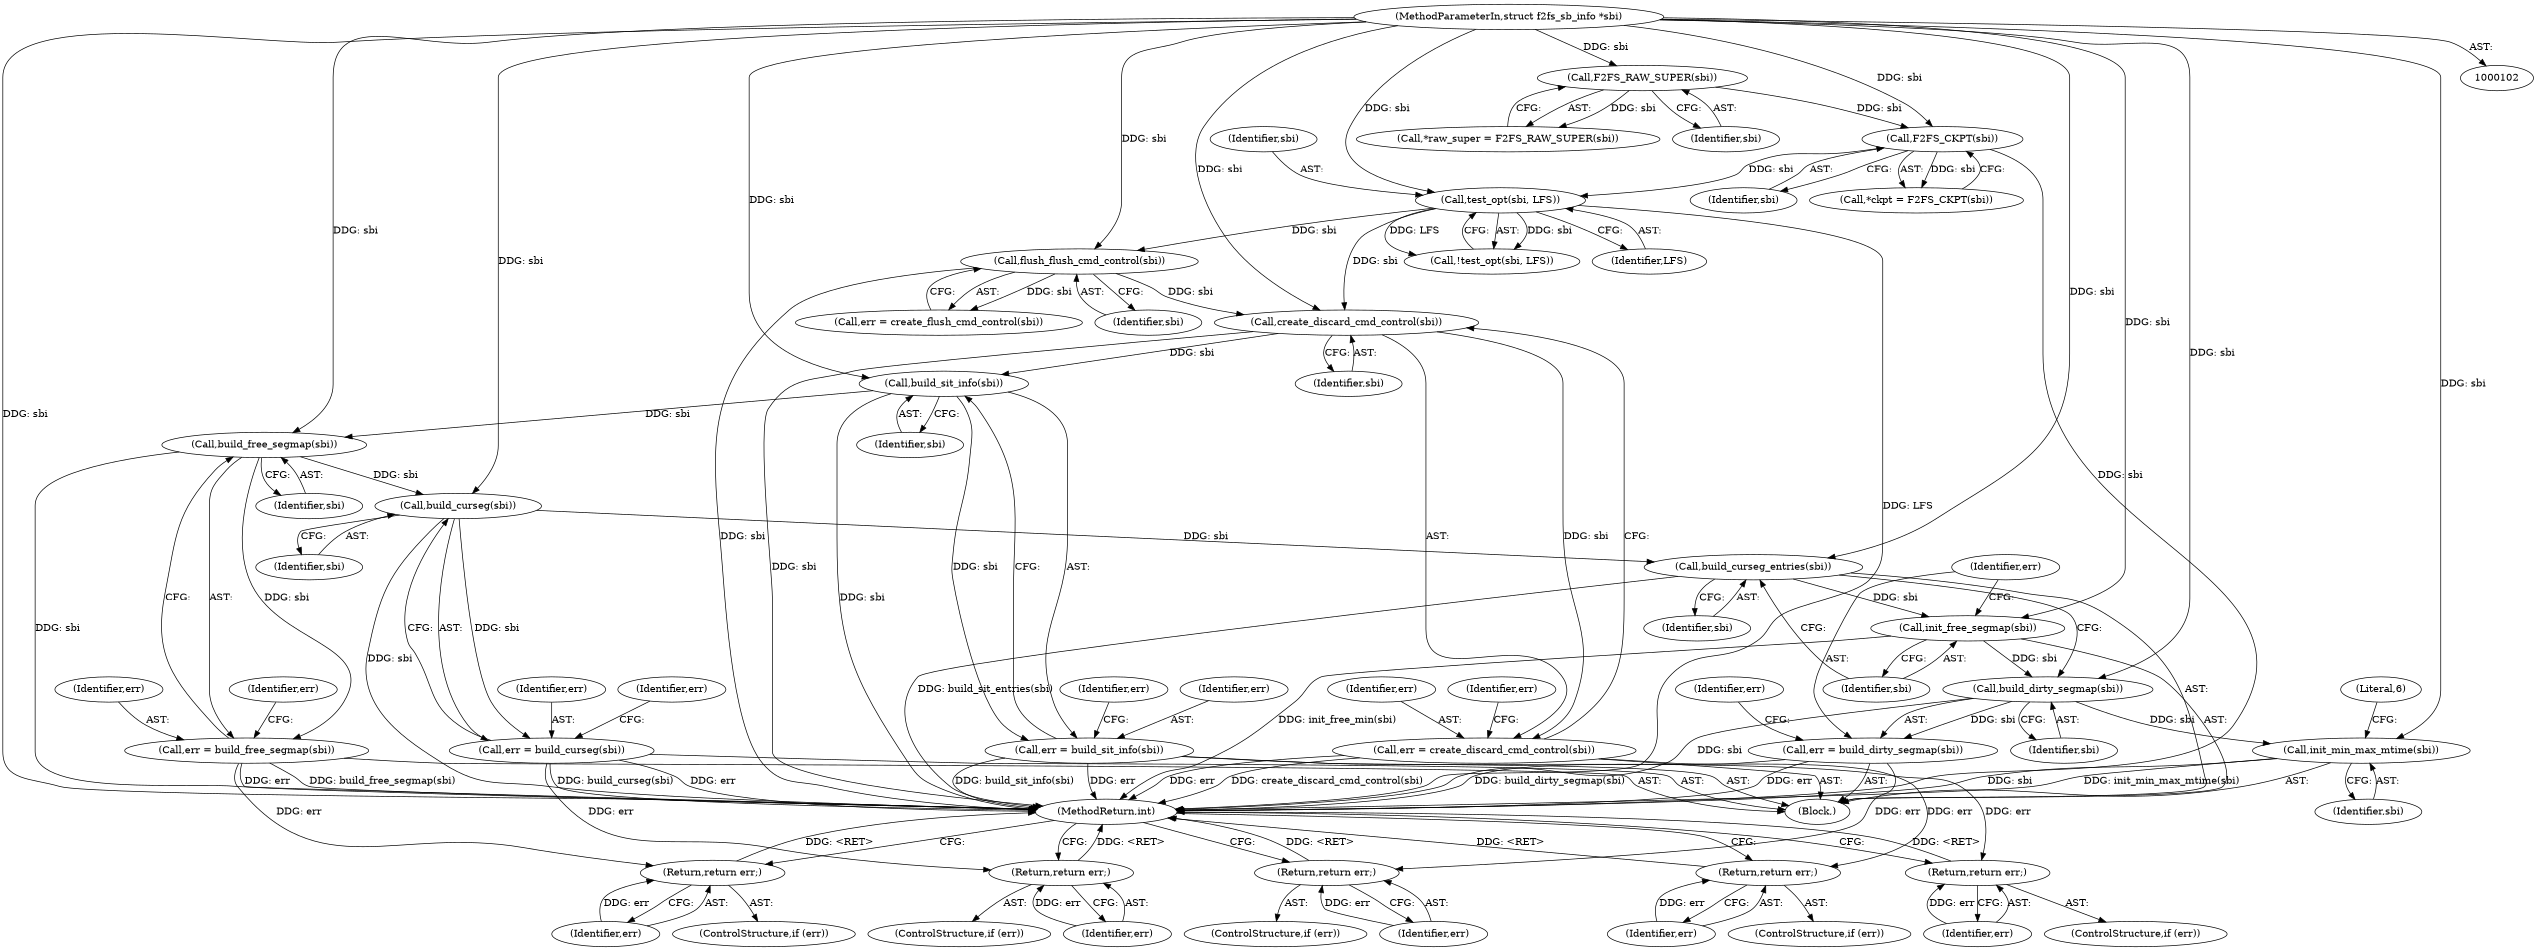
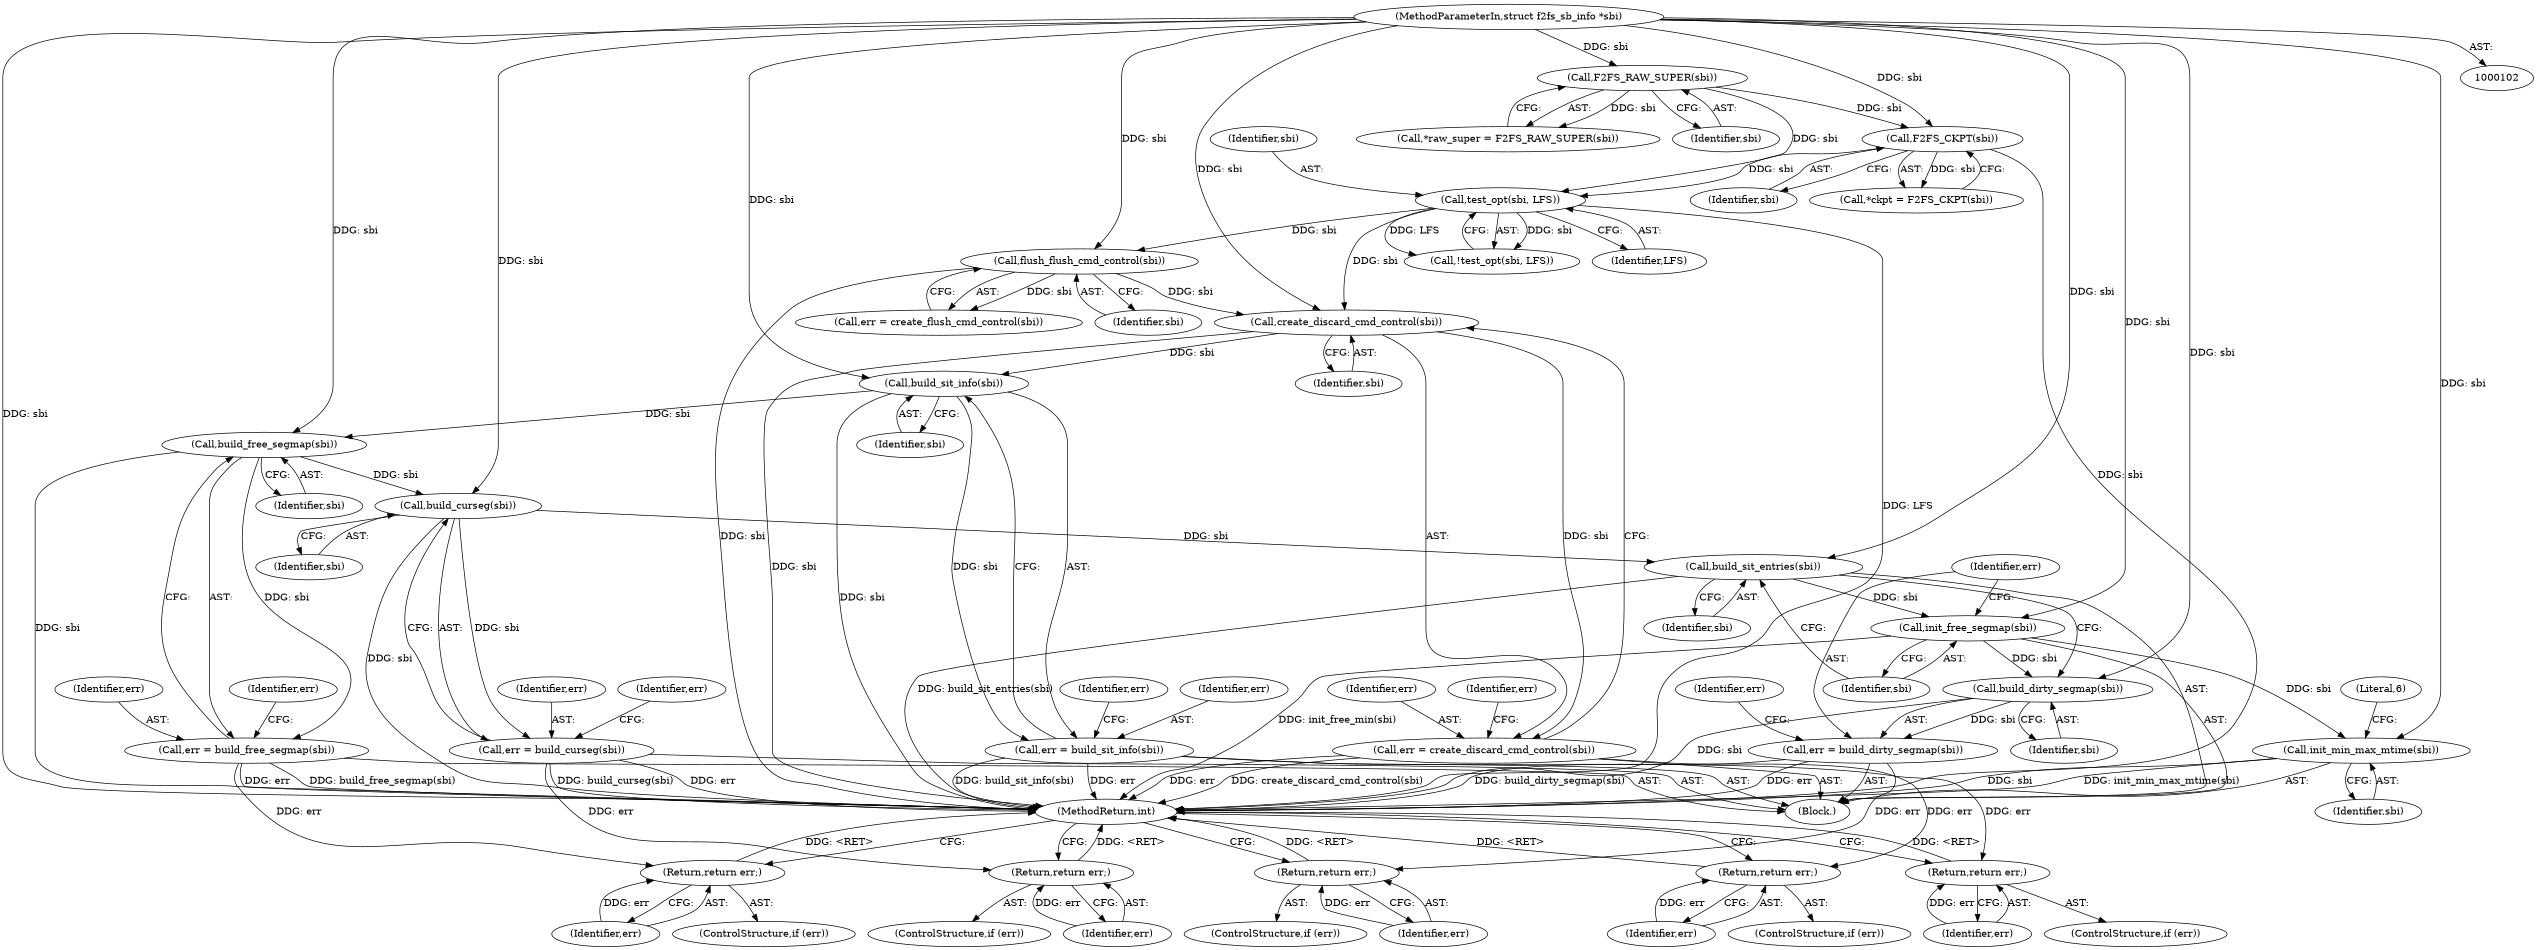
  digraph {
    n1 [label="(Call,create_discard_cmd_control(sbi))"]
    n2 [label="(Call,err = create_discard_cmd_control(sbi))"]
    n3 [label="(Call,build_sit_info(sbi))"]
    n4 [label="(MethodReturn,int)"]
    n5 [label="(Identifier,sbi)"]
    n6 [label="(Return,return err;)"]
    n7 [label="(Block,)"]
    n8 [label="(Call,build_free_segmap(sbi))"]
    n9 [label="(Call,err = build_sit_info(sbi))"]
    n10 [label="(Identifier,sbi)"]
    n11 [label="(Return,return err;)"]
    n12 [label="(Return,return err;)"]
    n13 [label="(Return,return err;)"]
    n14 [label="(Return,return err;)"]
    n15 [label="(Call,flush_flush_cmd_control(sbi))"]
    n16 [label="(Identifier,sbi)"]
    n17 [label="(Call,err = create_flush_cmd_control(sbi))"]
    n18 [label="(Call,test_opt(sbi, LFS))"]
    n19 [label="(Call,!test_opt(sbi, LFS))"]
    n20 [label="(Identifier,LFS)"]
    n21 [label="(Call,F2FS_CKPT(sbi))"]
    n22 [label="(Identifier,sbi)"]
    n23 [label="(Call,*ckpt = F2FS_CKPT(sbi))"]
    n24 [label="(Call,F2FS_RAW_SUPER(sbi))"]
    n25 [label="(Identifier,sbi)"]
    n26 [label="(Call,*raw_super = F2FS_RAW_SUPER(sbi))"]
    n27 [label="(MethodParameterIn,struct f2fs_sb_info *sbi)"]
    n28 [label="(Call,build_curseg(sbi))"]
-   n29 [label="(Call,build_curseg_entries(sbi))"]
+   n29 [label="(Call,build_sit_entries(sbi))"]
    n30 [label="(Call,init_free_segmap(sbi))"]
    n31 [label="(Call,build_dirty_segmap(sbi))"]
    n32 [label="(Call,init_min_max_mtime(sbi))"]
    1000102
    n34 [label="(Call,err = build_free_segmap(sbi))"]
    n35 [label="(Identifier,sbi)"]
    n36 [label="(Call,err = build_curseg(sbi))"]
    n37 [label="(Identifier,sbi)"]
    n38 [label="(Identifier,sbi)"]
    n39 [label="(Identifier,sbi)"]
    n40 [label="(Call,err = build_dirty_segmap(sbi))"]
    n41 [label="(Identifier,sbi)"]
    n42 [label="(Identifier,sbi)"]
    n43 [label="(Identifier,err)"]
    n44 [label="(ControlStructure,if (err))"]
    n45 [label="(Identifier,err)"]
    n46 [label="(ControlStructure,if (err))"]
    n47 [label="(Identifier,err)"]
    n48 [label="(ControlStructure,if (err))"]
    n49 [label="(ControlStructure,if (err))"]
    n50 [label="(Identifier,err)"]
    n51 [label="(ControlStructure,if (err))"]
    n52 [label="(Identifier,err)"]
    n53 [label="(Identifier,err)"]
    n54 [label="(Identifier,err)"]
    n55 [label="(Literal,6)"]
    n56 [label="(Identifier,sbi)"]
    n57 [label="(Identifier,err)"]
    n58 [label="(Identifier,err)"]
    n59 [label="(Identifier,err)"]
    n60 [label="(Identifier,err)"]
    n61 [label="(Identifier,err)"]
    n62 [label="(Identifier,err)"]
    n63 [label="(Identifier,err)"]
    n64 [label="(Identifier,err)"]
    n1 -> n2 [label="AST: "]
    n1 -> n2 [label="DDG: sbi"]
    n1 -> n3 [label="DDG: sbi"]
    n1 -> n4 [label="DDG: sbi"]
    n1 -> n5 [label="CFG: "]
    n2 -> n1 [label="CFG: "]
    n2 -> n4 [label="DDG: err"]
    n2 -> n4 [label="DDG: create_discard_cmd_control(sbi)"]
    n2 -> n6 [label="DDG: err"]
    n2 -> n7 [label="AST: "]
    n3 -> n4 [label="DDG: sbi"]
    n3 -> n8 [label="DDG: sbi"]
    n3 -> n9 [label="AST: "]
    n3 -> n9 [label="DDG: sbi"]
    n3 -> n10 [label="CFG: "]
    n4 -> n6 [label="CFG: "]
    n4 -> n11 [label="CFG: "]
    n4 -> n12 [label="CFG: "]
    n4 -> n13 [label="CFG: "]
    n4 -> n14 [label="CFG: "]
    n5 -> n1 [label="AST: "]
    n6 -> n4 [label="DDG: <RET>"]
    n6 -> n43 [label="CFG: "]
    n6 -> n44 [label="AST: "]
    n8 -> n4 [label="DDG: sbi"]
    n8 -> n28 [label="DDG: sbi"]
    n8 -> n34 [label="AST: "]
    n8 -> n34 [label="DDG: sbi"]
    n8 -> n35 [label="CFG: "]
    n9 -> n3 [label="CFG: "]
    n9 -> n4 [label="DDG: build_sit_info(sbi)"]
    n9 -> n4 [label="DDG: err"]
    n9 -> n7 [label="AST: "]
    n9 -> n11 [label="DDG: err"]
    n10 -> n3 [label="AST: "]
    n11 -> n4 [label="DDG: <RET>"]
    n11 -> n45 [label="CFG: "]
    n11 -> n46 [label="AST: "]
    n12 -> n4 [label="DDG: <RET>"]
    n12 -> n47 [label="CFG: "]
    n12 -> n48 [label="AST: "]
    n13 -> n4 [label="DDG: <RET>"]
    n13 -> n49 [label="AST: "]
    n13 -> n50 [label="CFG: "]
    n14 -> n4 [label="DDG: <RET>"]
    n14 -> n51 [label="AST: "]
    n14 -> n52 [label="CFG: "]
    n15 -> n1 [label="DDG: sbi"]
    n15 -> n4 [label="DDG: sbi"]
    n15 -> n16 [label="CFG: "]
    n15 -> n17 [label="AST: "]
    n15 -> n17 [label="DDG: sbi"]
    n16 -> n15 [label="AST: "]
    n17 -> n15 [label="CFG: "]
    n18 -> n1 [label="DDG: sbi"]
    n18 -> n4 [label="DDG: LFS"]
    n18 -> n15 [label="DDG: sbi"]
    n18 -> n19 [label="AST: "]
    n18 -> n19 [label="DDG: sbi"]
    n18 -> n19 [label="DDG: LFS"]
    n18 -> n20 [label="CFG: "]
    n19 -> n18 [label="CFG: "]
    n20 -> n18 [label="AST: "]
    n21 -> n4 [label="DDG: sbi"]
    n21 -> n18 [label="DDG: sbi"]
    n21 -> n22 [label="CFG: "]
    n21 -> n23 [label="AST: "]
    n21 -> n23 [label="DDG: sbi"]
    n22 -> n21 [label="AST: "]
    n23 -> n21 [label="CFG: "]
    n24 -> n21 [label="DDG: sbi"]
    n24 -> n25 [label="CFG: "]
    n24 -> n26 [label="AST: "]
    n24 -> n26 [label="DDG: sbi"]
    n25 -> n24 [label="AST: "]
    n26 -> n24 [label="CFG: "]
    n27 -> n1 [label="DDG: sbi"]
    n27 -> n3 [label="DDG: sbi"]
    n27 -> n4 [label="DDG: sbi"]
    n27 -> n8 [label="DDG: sbi"]
    n27 -> n15 [label="DDG: sbi"]
-   n27 -> n18 [label="DDG: sbi"]
+   n24 -> n18 [label="DDG: sbi"]
    n27 -> n21 [label="DDG: sbi"]
    n27 -> n24 [label="DDG: sbi"]
    n27 -> n28 [label="DDG: sbi"]
    n27 -> n29 [label="DDG: sbi"]
    n27 -> n30 [label="DDG: sbi"]
    n27 -> n31 [label="DDG: sbi"]
    n27 -> n32 [label="DDG: sbi"]
    n27 -> 1000102 [label="AST: "]
    n28 -> n4 [label="DDG: sbi"]
    n28 -> n29 [label="DDG: sbi"]
    n28 -> n36 [label="AST: "]
    n28 -> n36 [label="DDG: sbi"]
    n28 -> n37 [label="CFG: "]
    n29 -> n4 [label="DDG: build_sit_entries(sbi)"]
    n29 -> n7 [label="AST: "]
    n29 -> n30 [label="DDG: sbi"]
    n29 -> n31 [label="CFG: "]
    n29 -> n38 [label="CFG: "]
    n30 -> n4 [label="DDG: init_free_min(sbi)"]
    n30 -> n7 [label="AST: "]
    n30 -> n31 [label="DDG: sbi"]
    n30 -> n39 [label="CFG: "]
    n31 -> n4 [label="DDG: sbi"]
-   n31 -> n32 [label="DDG: sbi"]
+   n30 -> n32 [label="DDG: sbi"]
    n31 -> n40 [label="AST: "]
    n31 -> n40 [label="DDG: sbi"]
    n31 -> n41 [label="CFG: "]
    n32 -> n4 [label="DDG: sbi"]
    n32 -> n4 [label="DDG: init_min_max_mtime(sbi)"]
    n32 -> n7 [label="AST: "]
    n32 -> n42 [label="CFG: "]
    n34 -> n4 [label="DDG: build_free_segmap(sbi)"]
    n34 -> n4 [label="DDG: err"]
    n34 -> n7 [label="AST: "]
    n34 -> n8 [label="CFG: "]
    n34 -> n12 [label="DDG: err"]
    n35 -> n8 [label="AST: "]
    n36 -> n4 [label="DDG: build_curseg(sbi)"]
    n36 -> n4 [label="DDG: err"]
    n36 -> n7 [label="AST: "]
    n36 -> n13 [label="DDG: err"]
    n36 -> n28 [label="CFG: "]
    n37 -> n28 [label="AST: "]
    n38 -> n29 [label="AST: "]
    n39 -> n29 [label="CFG: "]
    n39 -> n30 [label="AST: "]
    n40 -> n4 [label="DDG: err"]
    n40 -> n4 [label="DDG: build_dirty_segmap(sbi)"]
    n40 -> n7 [label="AST: "]
    n40 -> n14 [label="DDG: err"]
    n41 -> n31 [label="AST: "]
    n42 -> n32 [label="AST: "]
    n43 -> n6 [label="AST: "]
    n43 -> n6 [label="DDG: err"]
    n45 -> n11 [label="AST: "]
    n45 -> n11 [label="DDG: err"]
    n47 -> n12 [label="AST: "]
    n47 -> n12 [label="DDG: err"]
    n50 -> n13 [label="AST: "]
    n50 -> n13 [label="DDG: err"]
    n52 -> n14 [label="AST: "]
    n52 -> n14 [label="DDG: err"]
    n53 -> n9 [label="AST: "]
    n54 -> n34 [label="CFG: "]
    n55 -> n32 [label="CFG: "]
    n56 -> n18 [label="AST: "]
    n57 -> n36 [label="AST: "]
    n58 -> n34 [label="AST: "]
    n59 -> n40 [label="CFG: "]
    n60 -> n30 [label="CFG: "]
    n60 -> n40 [label="AST: "]
    n61 -> n36 [label="CFG: "]
    n62 -> n9 [label="CFG: "]
    n63 -> n2 [label="CFG: "]
    n64 -> n2 [label="AST: "]
  }
